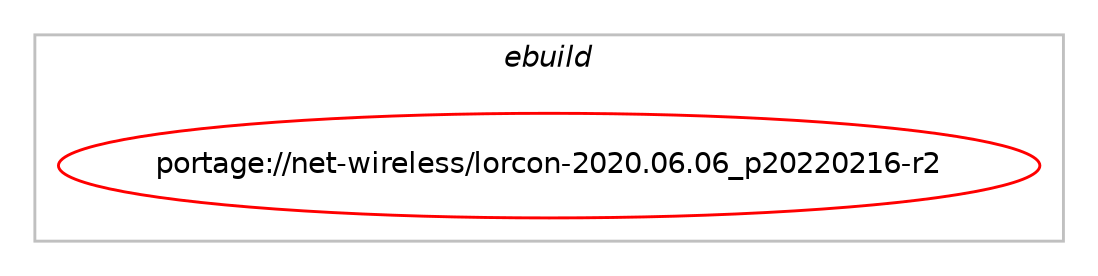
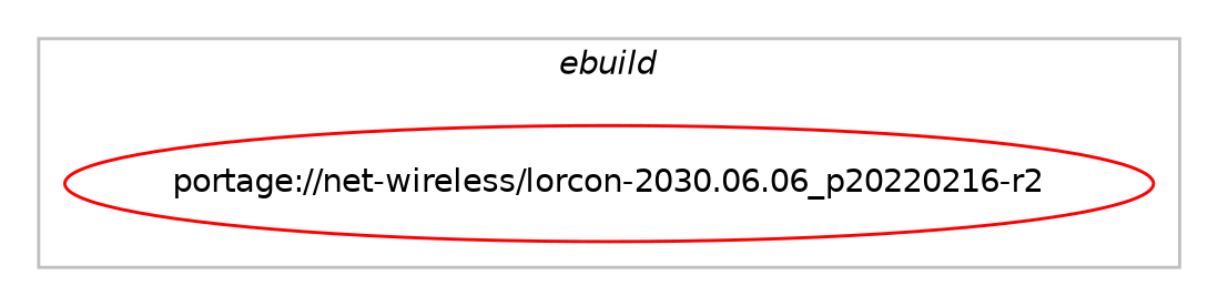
  digraph {
    compound=true
    concentrate=true
    fontname=Helvetica
    fontsize=10
    newrank=true
    rankdir=TB
    ranksep=1.5
-   n1 [color=red fontname=Helvetica fontsize=10 label="portage://net-wireless/lorcon-2020.06.06_p20220216-r2" width=4]
+   n1 [color=red fontname=Helvetica fontsize=10 label="portage://net-wireless/lorcon-2030.06.06_p20220216-r2" width=4]
    subgraph cluster_1 {
      color=gray
      label=<<i>ebuild</i>>
      n1
    }
    subgraph cluster_2 {
      color=gray
      label=<<i>dependencies</i>>
      subgraph cluster_3 {
        color=gray
        fillcolor="#eeeeee"
        label=<<i>compile</i>>
        style=filled
      }
      subgraph cluster_4 {
        color=gray
        fillcolor="#eeeeee"
        label=<<i>compile and run</i>>
        style=filled
      }
      subgraph cluster_5 {
        color=gray
        fillcolor="#eeeeee"
        label=<<i>run</i>>
        style=filled
      }
    }
    subgraph cluster_6 {
      color=gray
      label=<<i>candidates</i>>
      rank=same
    }
  }
